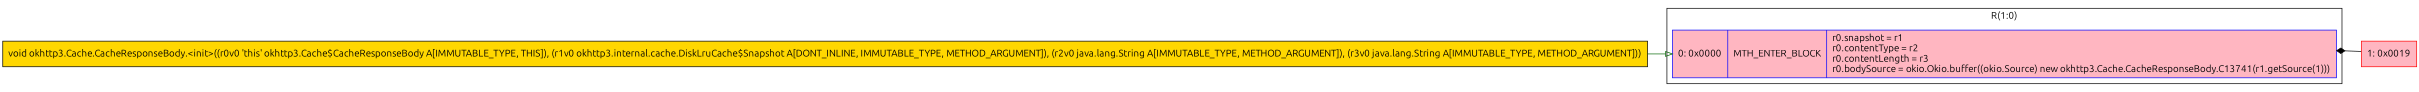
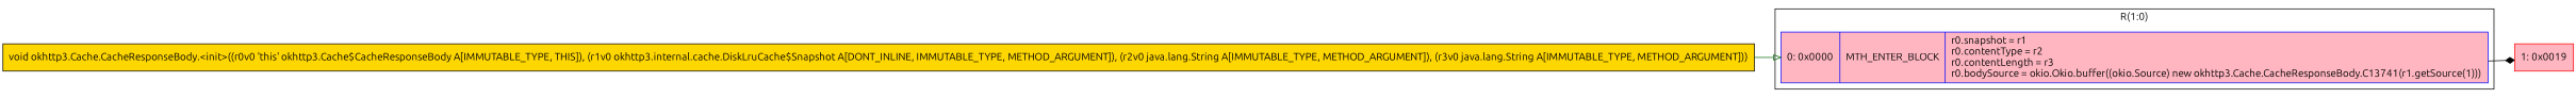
  digraph {
    rankdir=LR
    fontname=Ubuntu
    node [shape=record style=filled fillcolor=lightpink fontname=Ubuntu]
    edge [fontname=Ubuntu]
    n1 [color=blue label="{0\:\ 0x0000|MTH_ENTER_BLOCK\l|r0.snapshot = r1\lr0.contentType = r2\lr0.contentLength = r3\lr0.bodySource = okio.Okio.buffer((okio.Source) new okhttp3.Cache.CacheResponseBody.C13741(r1.getSource(1)))\l}"]
    n2 [color=red label="{1\:\ 0x0019}"]
    n3 [label="{void okhttp3.Cache.CacheResponseBody.\<init\>((r0v0 'this' okhttp3.Cache$CacheResponseBody A[IMMUTABLE_TYPE, THIS]), (r1v0 okhttp3.internal.cache.DiskLruCache$Snapshot A[DONT_INLINE, IMMUTABLE_TYPE, METHOD_ARGUMENT]), (r2v0 java.lang.String A[IMMUTABLE_TYPE, METHOD_ARGUMENT]), (r3v0 java.lang.String A[IMMUTABLE_TYPE, METHOD_ARGUMENT])) }" fillcolor=gold]
    subgraph cluster_1 {
      label="R(1:0)"
      n1
    }
-   n2 -> n1 [color=black arrowhead=diamond]
+   n1 -> n2 [color=black arrowhead=diamond]
    n3 -> n1 [color=darkgreen arrowhead=onormal]
  }
